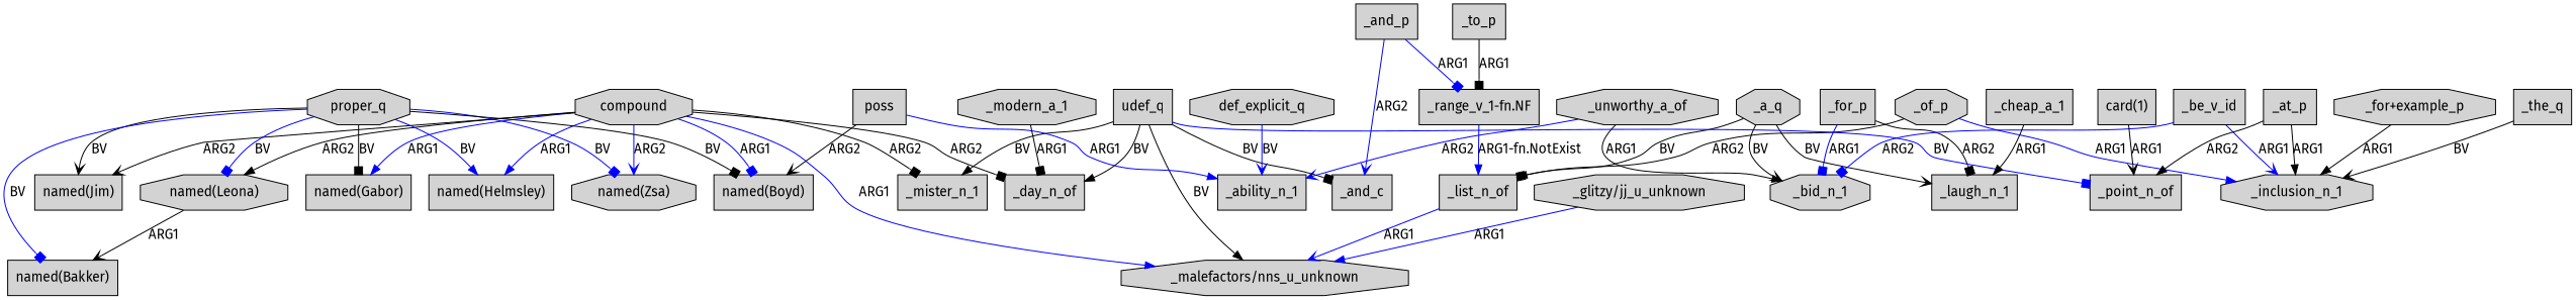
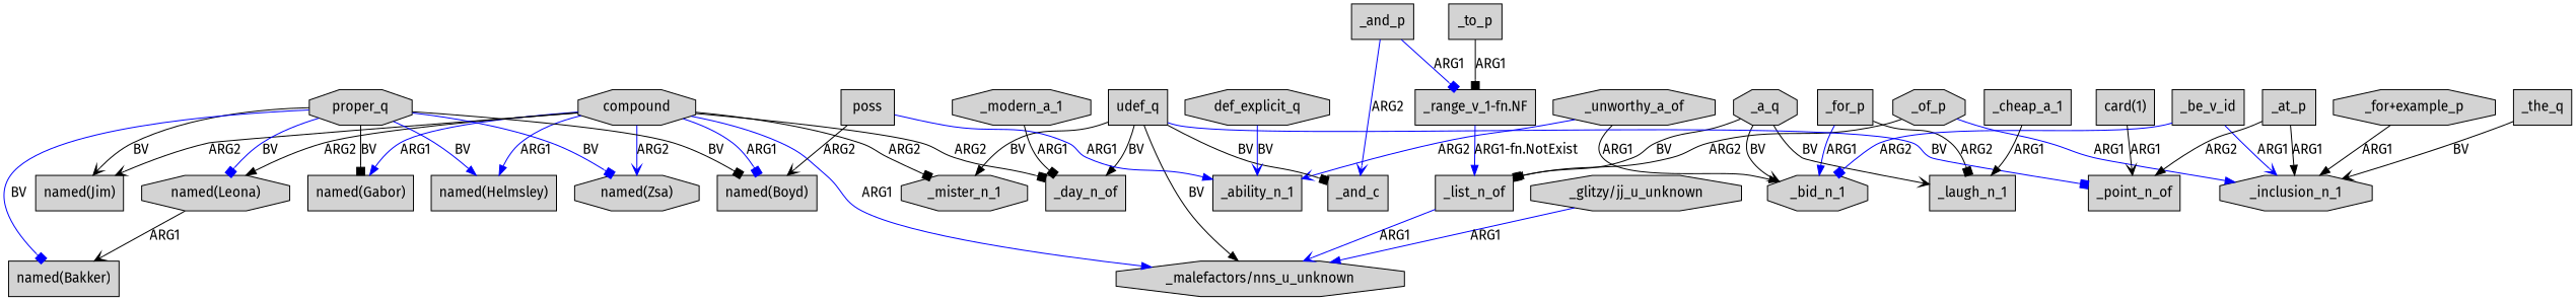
  digraph {
    fontname="Fira Sans"
    node [fontname="Fira Sans" shape=box style=filled]
    edge [arrowhead=normal color=black fontname="Fira Sans"]
    compound [shape=octagon]
    "named(Zsa)" [shape=octagon]
    "named(Gabor)"
    "_malefactors/nns_u_unknown" [shape=octagon]
    "named(Leona)" [shape=octagon]
-   _mister_n_1
+   _mister_n_1 [shape=octagon]
    _day_n_of
    "named(Jim)"
    "named(Boyd)"
    "named(Helmsley)"
    "named(Bakker)"
    _for_p
    _laugh_n_1
    _bid_n_1 [shape=octagon]
    proper_q [shape=octagon]
    "_glitzy/jj_u_unknown" [shape=octagon]
    _of_p [shape=octagon]
    _inclusion_n_1 [shape=octagon]
    _list_n_of
    _a_q [shape=octagon]
    "_range_v_1-fn.NF"
    _be_v_id
    _unworthy_a_of [shape=octagon]
    _ability_n_1
    udef_q
    _point_n_of
    _and_c
    poss
    "_for+example_p" [shape=octagon]
    _to_p
    def_explicit_q [shape=octagon]
    "card(1)"
    _cheap_a_1
    _the_q
    _at_p
    n36 [label=_and_p]
    _modern_a_1 [shape=octagon]
    compound -> "named(Zsa)" [arrowhead=vee color=blue label=ARG2]
    compound -> "named(Gabor)" [color=blue label=ARG1]
    compound -> "_malefactors/nns_u_unknown" [color=blue label=ARG1]
    compound -> "named(Leona)" [label=ARG2]
    compound -> _mister_n_1 [arrowhead=box label=ARG2]
    compound -> _day_n_of [arrowhead=box label=ARG2]
    compound -> "named(Jim)" [arrowhead=vee label=ARG2]
    compound -> "named(Boyd)" [arrowhead=box color=blue label=ARG1]
    compound -> "named(Helmsley)" [color=blue label=ARG1]
    "named(Leona)" -> "named(Bakker)" [arrowhead=vee label=ARG1]
    _for_p -> _laugh_n_1 [arrowhead=box label=ARG2]
-   _for_p -> _bid_n_1 [arrowhead=box color=blue label=ARG1]
+   _for_p -> _bid_n_1 [color=blue label=ARG1]
    proper_q -> "named(Zsa)" [arrowhead=box color=blue label=BV]
    proper_q -> "named(Gabor)" [arrowhead=box label=BV]
    proper_q -> "named(Leona)" [arrowhead=box color=blue label=BV]
    proper_q -> "named(Jim)" [arrowhead=vee label=BV]
    proper_q -> "named(Boyd)" [arrowhead=box label=BV]
    proper_q -> "named(Helmsley)" [color=blue label=BV]
    proper_q -> "named(Bakker)" [arrowhead=box color=blue label=BV]
    "_glitzy/jj_u_unknown" -> "_malefactors/nns_u_unknown" [color=blue label=ARG1]
    _of_p -> _inclusion_n_1 [color=blue label=ARG1]
    _of_p -> _list_n_of [arrowhead=box label=ARG2]
    _list_n_of -> "_malefactors/nns_u_unknown" [arrowhead=vee color=blue label=ARG1]
    _a_q -> _laugh_n_1 [arrowhead=vee label=BV]
    _a_q -> _bid_n_1 [arrowhead=vee label=BV]
    _a_q -> _list_n_of [label=BV]
    "_range_v_1-fn.NF" -> _list_n_of [color=blue label="ARG1-fn.NotExist"]
    _be_v_id -> _bid_n_1 [arrowhead=box color=blue label=ARG2]
    _be_v_id -> _inclusion_n_1 [arrowhead=vee color=blue label=ARG1]
    _unworthy_a_of -> _bid_n_1 [label=ARG1]
    _unworthy_a_of -> _ability_n_1 [arrowhead=vee color=blue label=ARG2]
    udef_q -> "_malefactors/nns_u_unknown" [label=BV]
    udef_q -> _mister_n_1 [label=BV]
    udef_q -> _day_n_of [label=BV]
    udef_q -> _point_n_of [arrowhead=box color=blue label=BV]
    udef_q -> _and_c [arrowhead=box label=BV]
    poss -> "named(Boyd)" [arrowhead=vee label=ARG2]
    poss -> _ability_n_1 [color=blue label=ARG1]
    "_for+example_p" -> _inclusion_n_1 [label=ARG1]
    _to_p -> "_range_v_1-fn.NF" [arrowhead=box label=ARG1]
    def_explicit_q -> _ability_n_1 [arrowhead=vee color=blue label=BV]
    "card(1)" -> _point_n_of [arrowhead=vee label=ARG1]
    _cheap_a_1 -> _laugh_n_1 [label=ARG1]
    _the_q -> _inclusion_n_1 [arrowhead=vee label=BV]
    _at_p -> _inclusion_n_1 [label=ARG1]
    _at_p -> _point_n_of [label=ARG2]
    n36 -> "_range_v_1-fn.NF" [arrowhead=box color=blue label=ARG1]
    n36 -> _and_c [arrowhead=vee color=blue label=ARG2]
    _modern_a_1 -> _day_n_of [arrowhead=box label=ARG1]
  }
